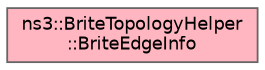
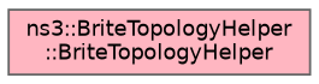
  digraph {
    rankdir=TB
-   n1 [color=gray40 fillcolor=lightpink fontname=Helvetica fontsize=10 height=0.2 label="ns3::BriteTopologyHelper\l::BriteEdgeInfo" shape=record style=filled width=0.4]
+   n1 [color=gray40 fillcolor=lightpink fontname=Helvetica fontsize=10 height=0.2 label="ns3::BriteTopologyHelper\l::BriteTopologyHelper" shape=record style=filled width=0.4]
  }
